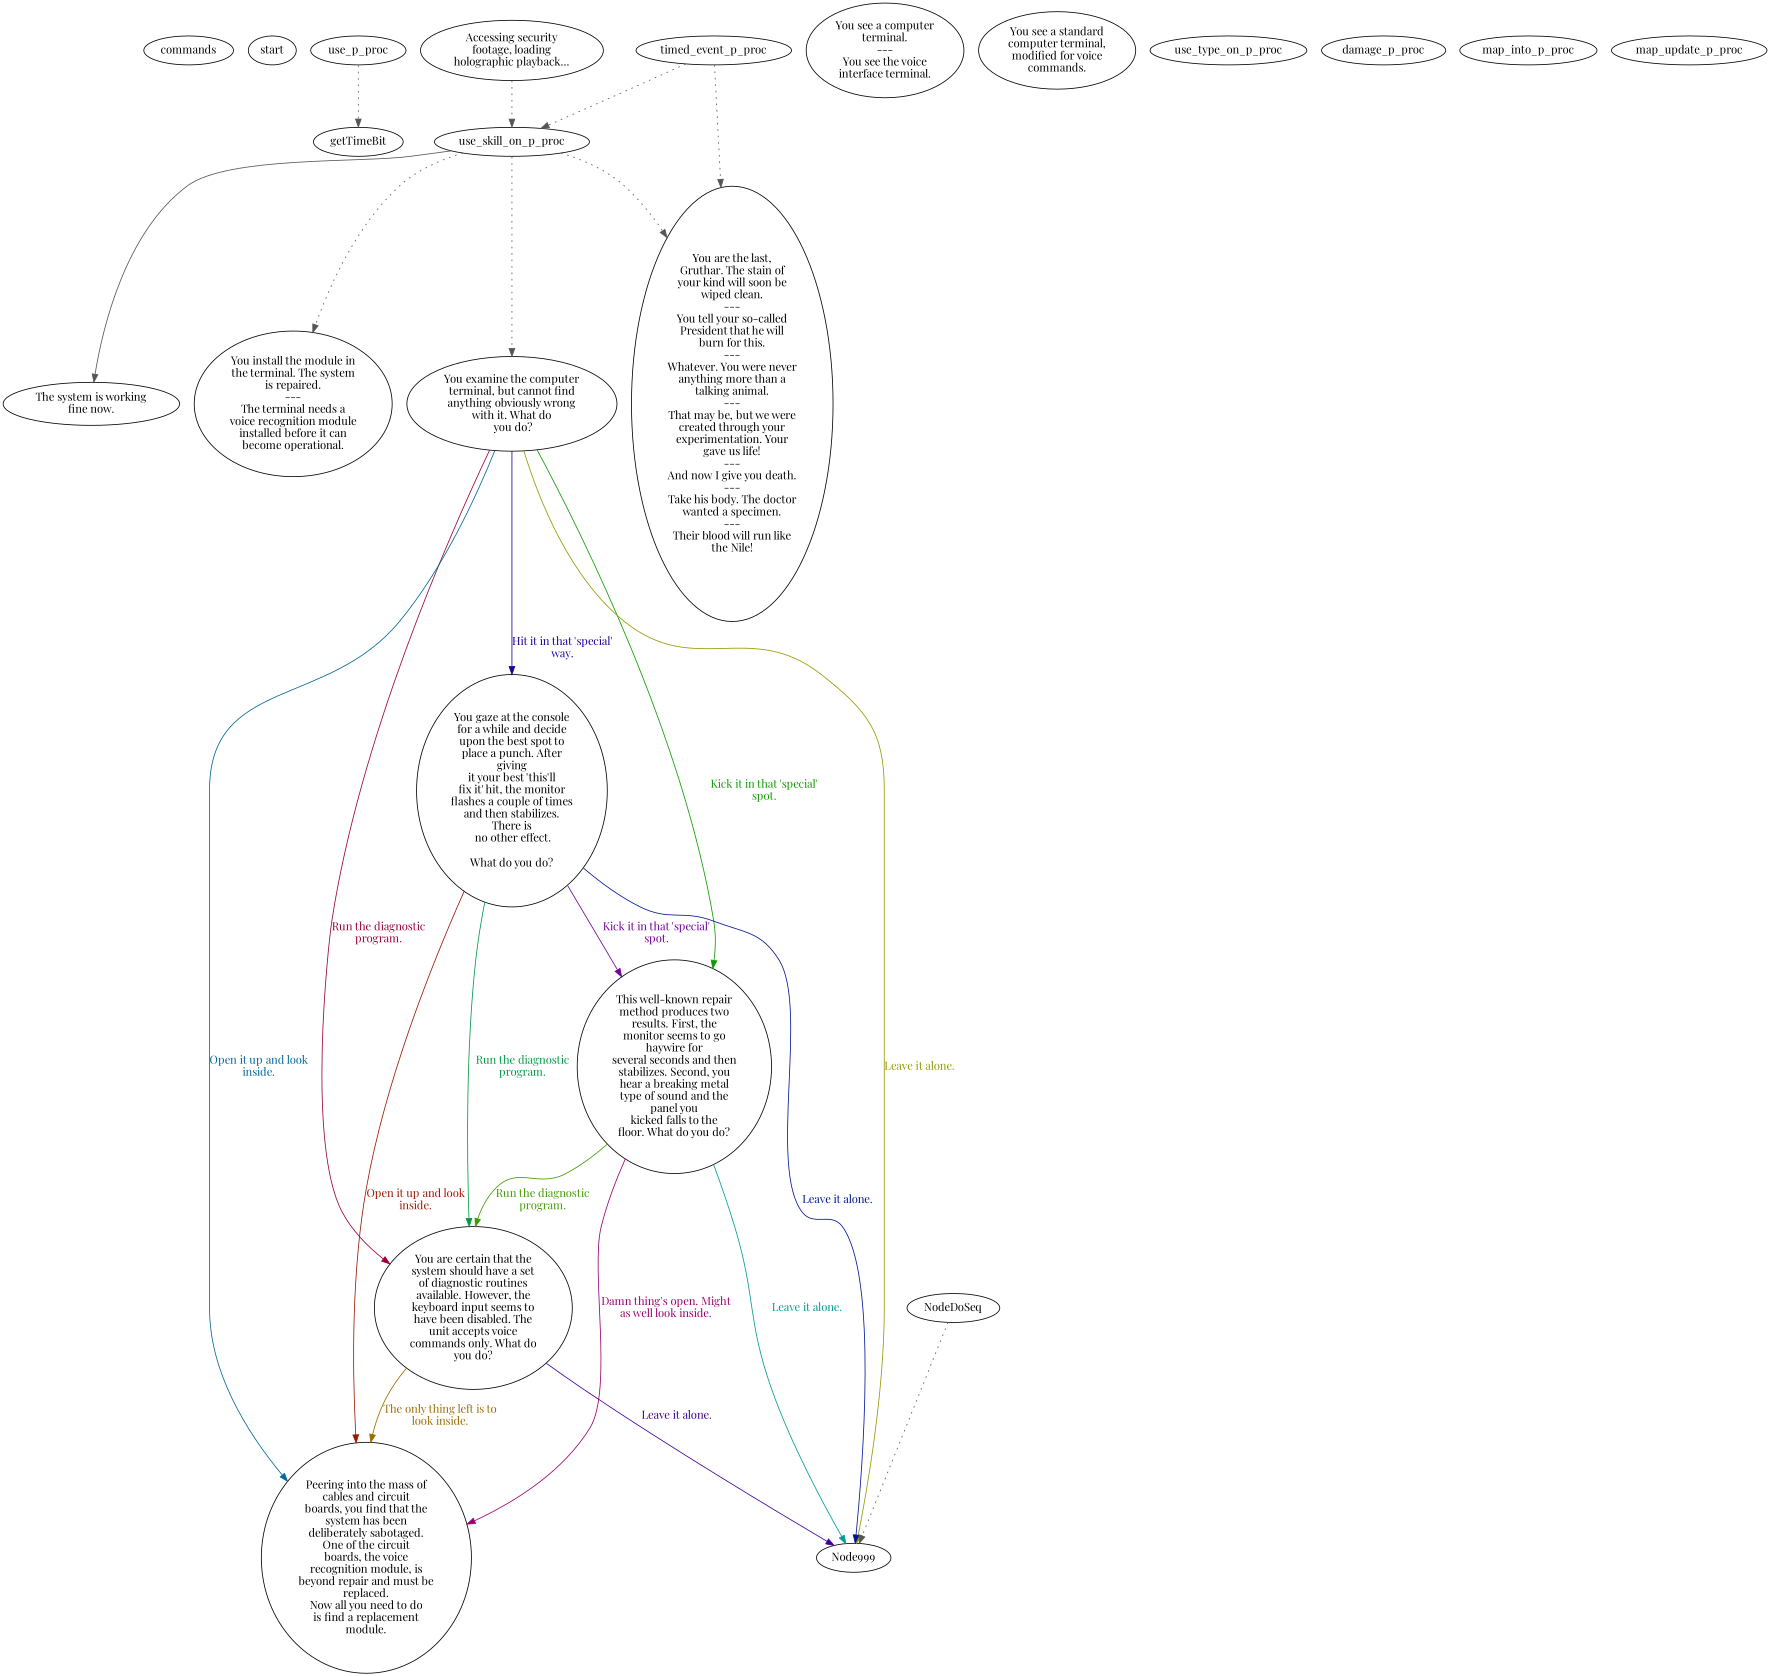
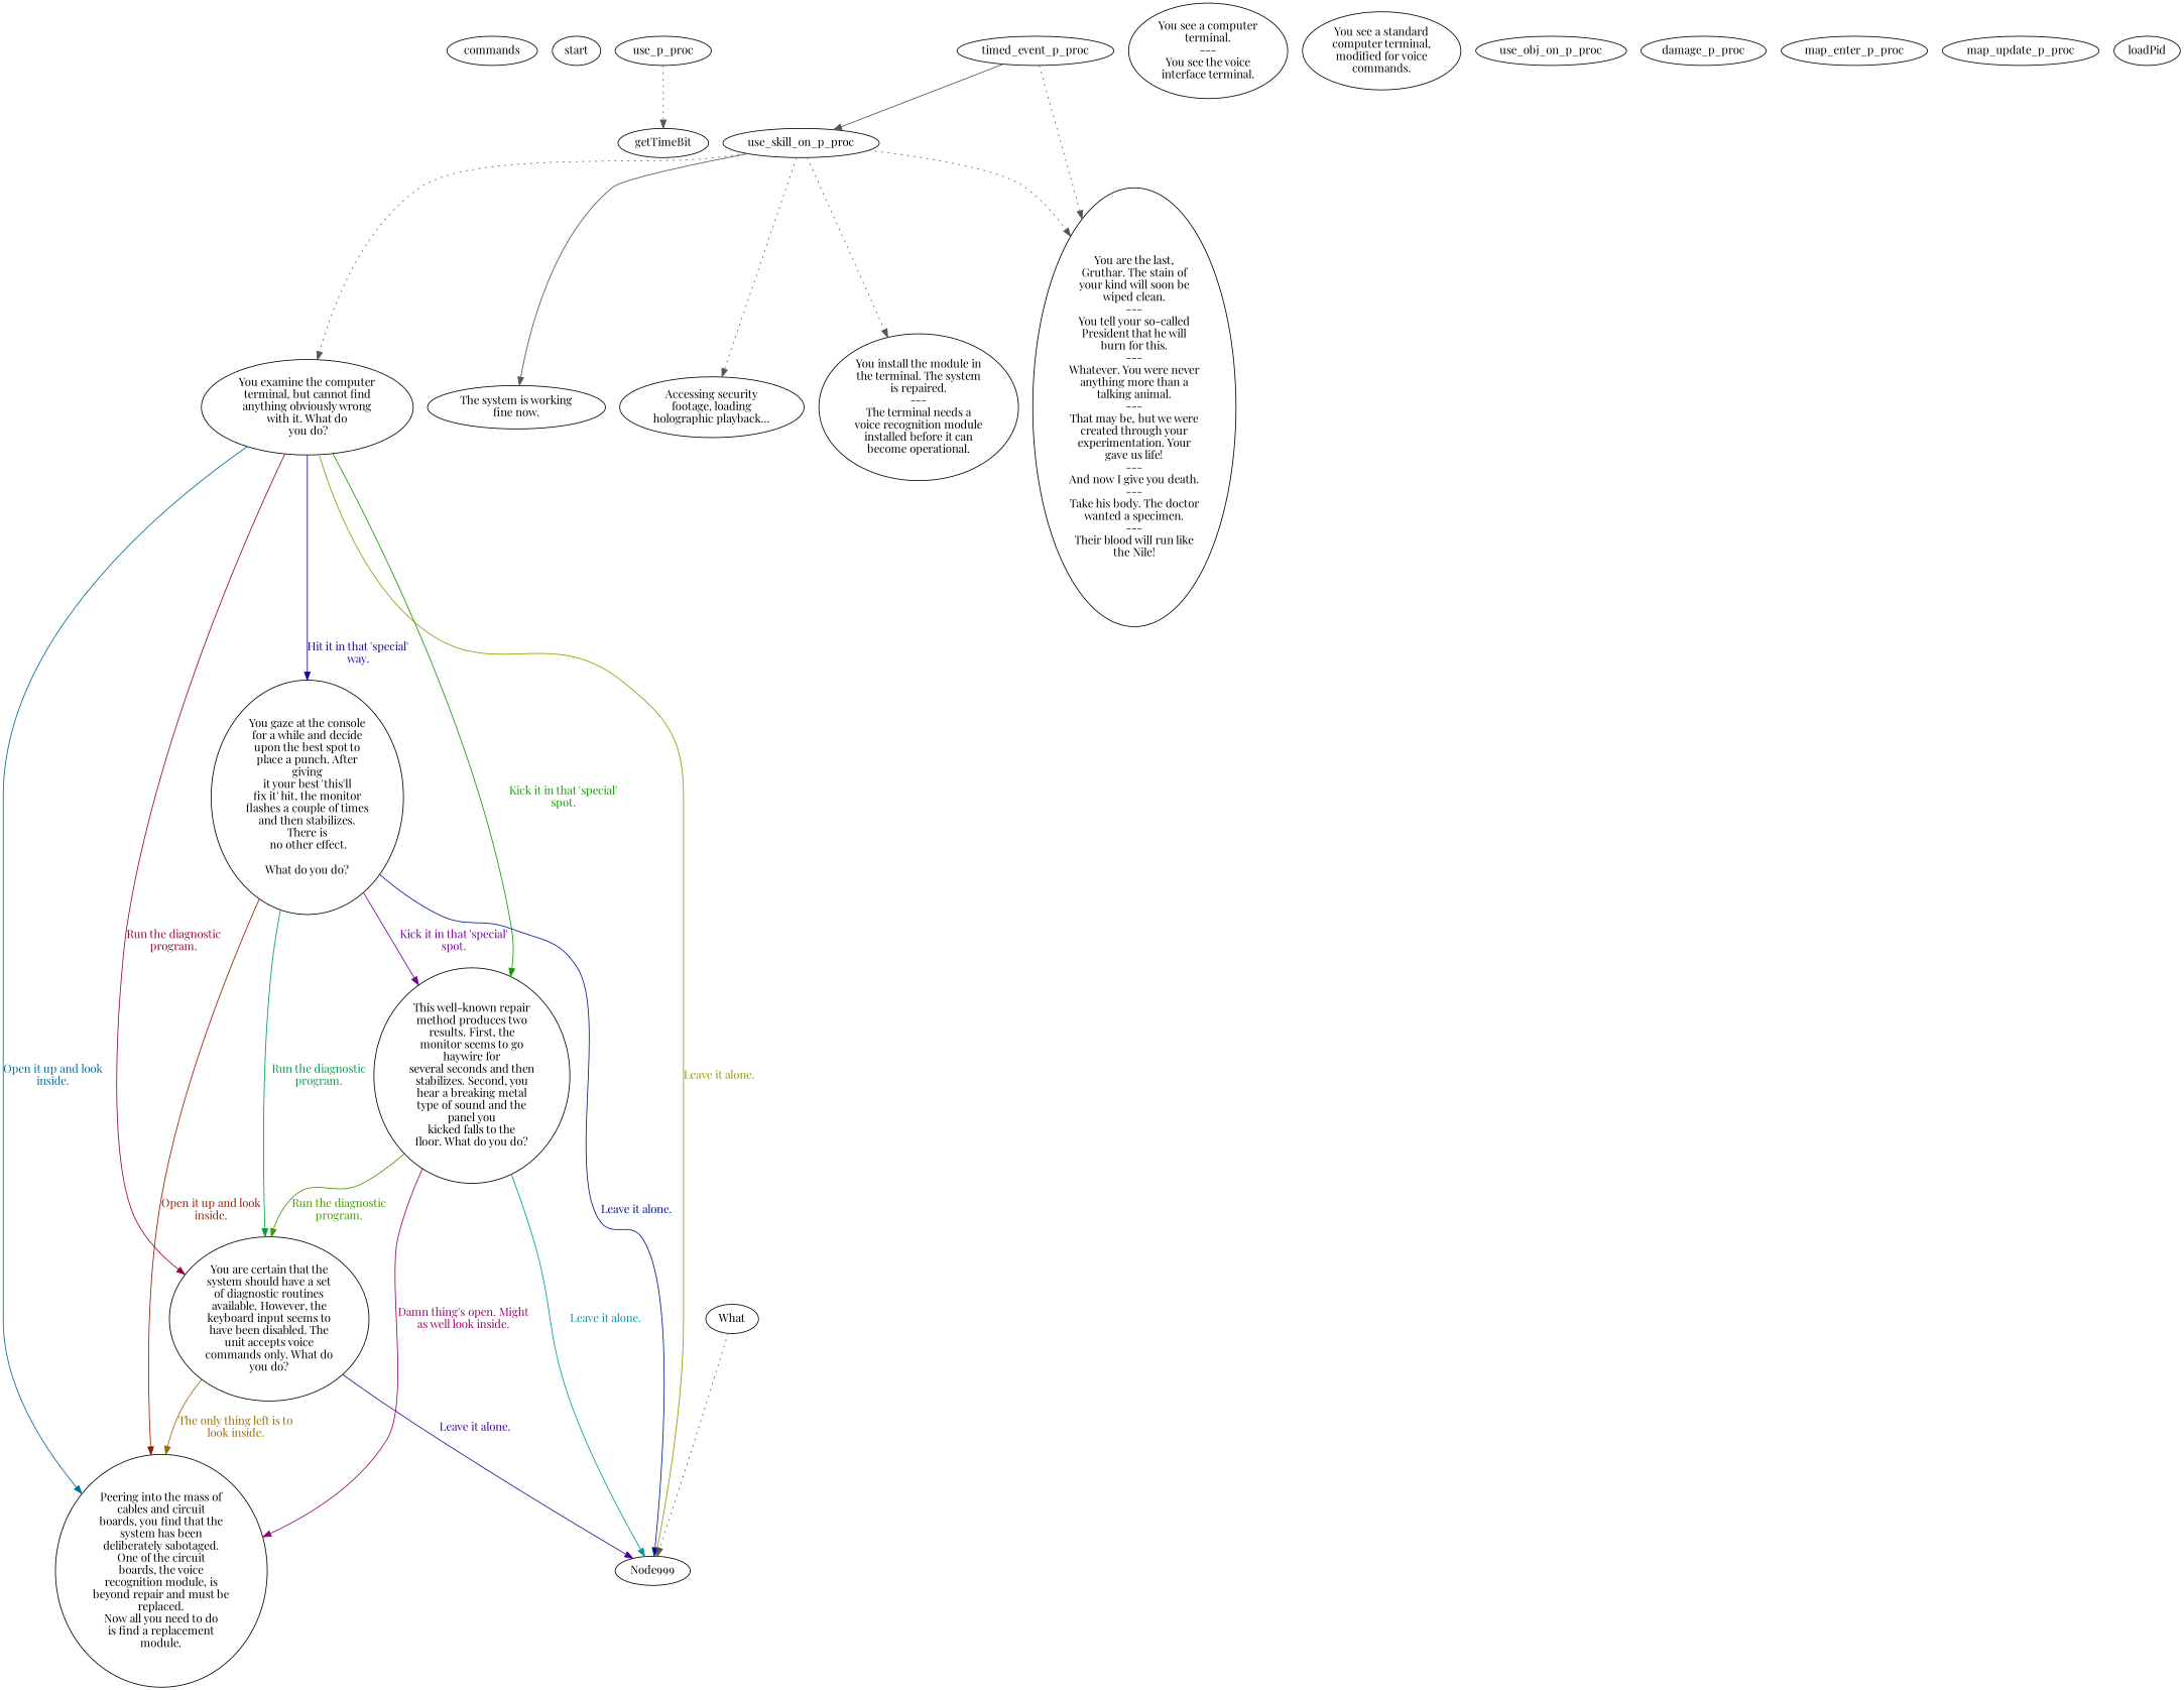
  digraph {
    fontname="Playfair Display"
    node [color="#000000" fillcolor="#FFFFFF" fontname="Playfair Display" style=filled]
    edge [color="#555555" fontname="Playfair Display"]
    n1 [label=commands]
    start
    use_p_proc
    getTimeBit
    n5 [label="The system is working\nfine now."]
    use_skill_on_p_proc
    n7 [label="Accessing security\nfootage, loading\nholographic playback..."]
    n8 [label="You install the module in\nthe terminal. The system\nis repaired.\n---\nThe terminal needs a\nvoice recognition module\ninstalled before it can\nbecome operational."]
    n9 [label="You examine the computer\nterminal, but cannot find\nanything obviously wrong\nwith it. What do\n you do?"]
    n10 [label="You are the last,\nGruthar. The stain of\nyour kind will soon be\nwiped clean.\n---\nYou tell your so-called\nPresident that he will\nburn for this.\n---\nWhatever. You were never\nanything more than a\ntalking animal.\n---\nThat may be, but we were\ncreated through your\nexperimentation. Your\ngave us life!\n---\nAnd now I give you death.\n---\nTake his body. The doctor\nwanted a specimen.\n---\nTheir blood will run like\nthe Nile!"]
    n11 [label="You gaze at the console\nfor a while and decide\nupon the best spot to\nplace a punch. After\ngiving\nit your best 'this'll\nfix it' hit, the monitor\nflashes a couple of times\nand then stabilizes.\nThere is\n no other effect.\n\nWhat do you do?"]
    n12 [label="This well-known repair\nmethod produces two\nresults. First, the\nmonitor seems to go\nhaywire for\nseveral seconds and then\nstabilizes. Second, you\nhear a breaking metal\ntype of sound and the\npanel you\nkicked falls to the\nfloor. What do you do?"]
    n13 [label="You are certain that the\nsystem should have a set\nof diagnostic routines\navailable. However, the\nkeyboard input seems to\nhave been disabled. The\nunit accepts voice\ncommands only. What do\nyou do?"]
    n14 [label="Peering into the mass of\ncables and circuit\nboards, you find that the\nsystem has been\ndeliberately sabotaged.\nOne of the circuit\nboards, the voice\nrecognition module, is\nbeyond repair and must be\nreplaced.\nNow all you need to do\nis find a replacement\nmodule."]
    Node999
    n16 [label="You see a computer\nterminal.\n---\nYou see the voice\ninterface terminal."]
    n17 [label="You see a standard\ncomputer terminal,\nmodified for voice\ncommands."]
-   use_obj_on_p_proc [label=use_type_on_p_proc]
+   use_obj_on_p_proc
    damage_p_proc
-   map_enter_p_proc [label=map_into_p_proc]
+   map_enter_p_proc
    map_update_p_proc
    timed_event_p_proc
-   NodeDoSeq
+   NodeDoSeq [label=What]
+   loadPid
    use_p_proc -> getTimeBit [style=dotted]
    use_skill_on_p_proc -> n5 [style=solid]
-   n7 -> use_skill_on_p_proc [style=dotted]
+   use_skill_on_p_proc -> n7 [style=dotted]
    use_skill_on_p_proc -> n8 [style=dotted]
    use_skill_on_p_proc -> n9 [style=dotted]
    use_skill_on_p_proc -> n10 [style=dotted]
    n9 -> n11 [color="#1F0099" fontcolor="#1F0099" label="Hit it in that 'special'\nway."]
    n9 -> n12 [color="#0E9900" fontcolor="#0E9900" label="Kick it in that 'special'\nspot."]
    n9 -> n13 [color="#99003A" fontcolor="#99003A" label="Run the diagnostic\nprogram."]
    n9 -> n14 [color="#006799" fontcolor="#006799" label="Open it up and look\ninside."]
    n9 -> Node999 [color="#949900" fontcolor="#949900" label="Leave it alone."]
    n11 -> n12 [color="#720099" fontcolor="#720099" label="Kick it in that 'special'\nspot."]
    n11 -> n13 [color="#009945" fontcolor="#009945" label="Run the diagnostic\nprogram."]
    n11 -> n14 [color="#991800" fontcolor="#991800" label="Open it up and look\ninside."]
    n11 -> Node999 [color="#001499" fontcolor="#001499" label="Leave it alone."]
    n12 -> n13 [color="#419900" fontcolor="#419900" label="Run the diagnostic\nprogram."]
    n12 -> n14 [color="#99006E" fontcolor="#99006E" label="Damn thing's open. Might\nas well look inside."]
    n12 -> Node999 [color="#009998" fontcolor="#009998" label="Leave it alone."]
    n13 -> n14 [color="#996B00" fontcolor="#996B00" label="The only thing left is to\nlook inside."]
    n13 -> Node999 [color="#3E0099" fontcolor="#3E0099" label="Leave it alone."]
-   timed_event_p_proc -> use_skill_on_p_proc [style=dotted]
+   timed_event_p_proc -> use_skill_on_p_proc [style=solid]
    timed_event_p_proc -> n10 [style=dotted]
    NodeDoSeq -> Node999 [style=dotted]
  }
